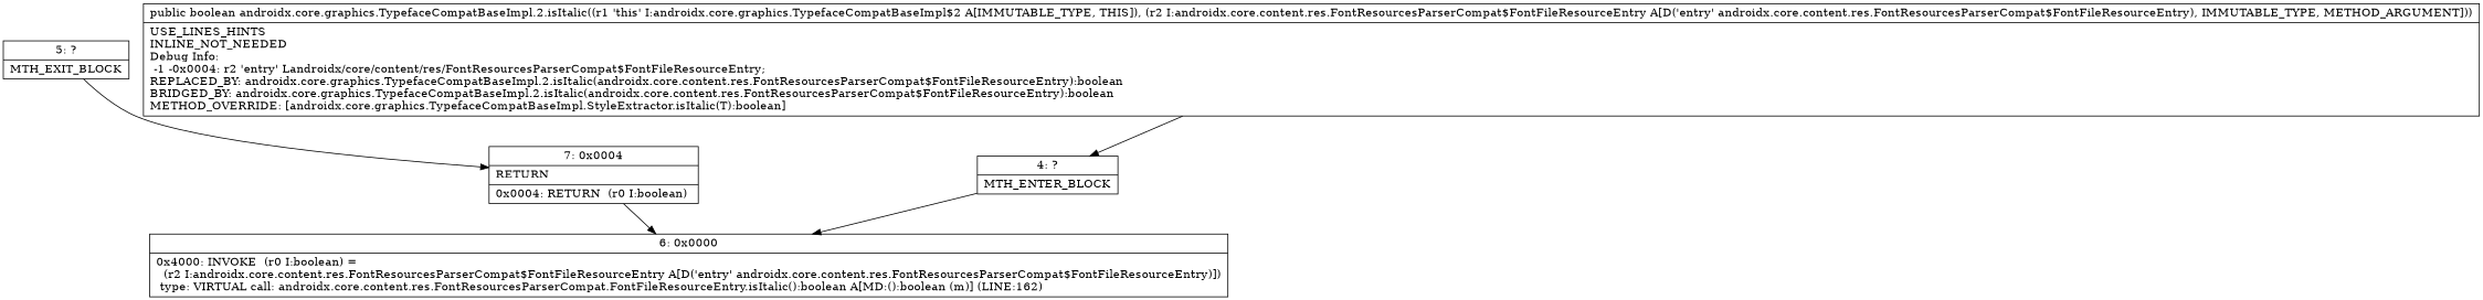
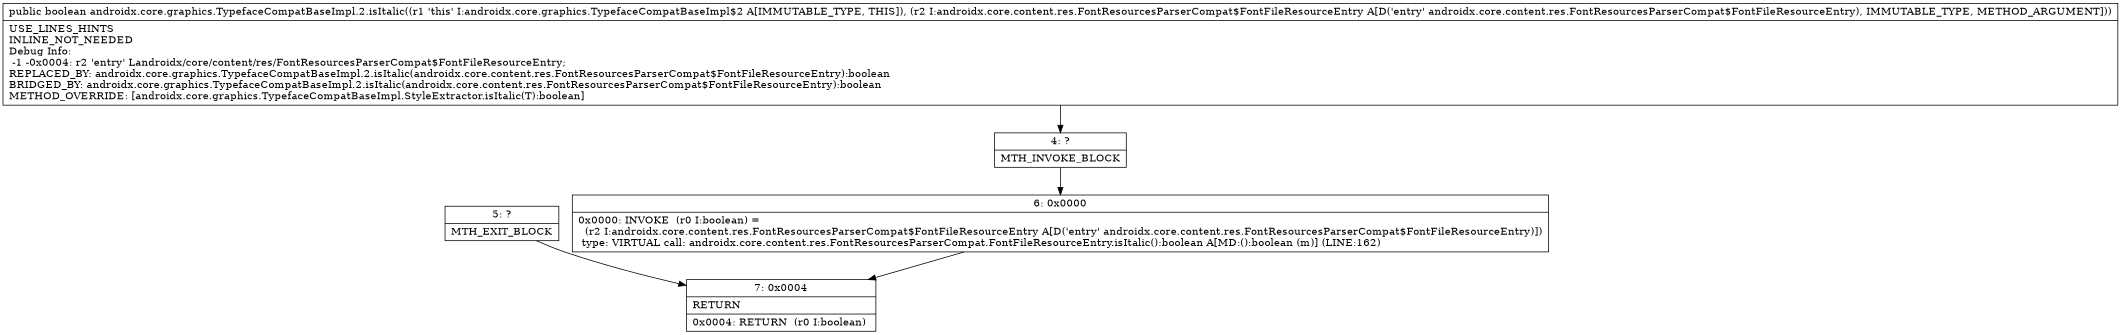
  digraph {
    node [shape=record]
-   n1 [label="{4\:\ ?|MTH_ENTER_BLOCK\l}"]
-   n2 [label="{6\:\ 0x0000|0x4000: INVOKE  (r0 I:boolean) = \l  (r2 I:androidx.core.content.res.FontResourcesParserCompat$FontFileResourceEntry A[D('entry' androidx.core.content.res.FontResourcesParserCompat$FontFileResourceEntry)])\l type: VIRTUAL call: androidx.core.content.res.FontResourcesParserCompat.FontFileResourceEntry.isItalic():boolean A[MD:():boolean (m)] (LINE:162)\l}"]
+   n1 [label="{4\:\ ?|MTH_INVOKE_BLOCK\l}"]
+   n2 [label="{6\:\ 0x0000|0x0000: INVOKE  (r0 I:boolean) = \l  (r2 I:androidx.core.content.res.FontResourcesParserCompat$FontFileResourceEntry A[D('entry' androidx.core.content.res.FontResourcesParserCompat$FontFileResourceEntry)])\l type: VIRTUAL call: androidx.core.content.res.FontResourcesParserCompat.FontFileResourceEntry.isItalic():boolean A[MD:():boolean (m)] (LINE:162)\l}"]
    n3 [label="{7\:\ 0x0004|RETURN\l|0x0004: RETURN  (r0 I:boolean) \l}"]
    n4 [label="{5\:\ ?|MTH_EXIT_BLOCK\l}"]
    n5 [label="{public boolean androidx.core.graphics.TypefaceCompatBaseImpl.2.isItalic((r1 'this' I:androidx.core.graphics.TypefaceCompatBaseImpl$2 A[IMMUTABLE_TYPE, THIS]), (r2 I:androidx.core.content.res.FontResourcesParserCompat$FontFileResourceEntry A[D('entry' androidx.core.content.res.FontResourcesParserCompat$FontFileResourceEntry), IMMUTABLE_TYPE, METHOD_ARGUMENT]))  | USE_LINES_HINTS\lINLINE_NOT_NEEDED\lDebug Info:\l  \-1 \-0x0004: r2 'entry' Landroidx\/core\/content\/res\/FontResourcesParserCompat$FontFileResourceEntry;\lREPLACED_BY: androidx.core.graphics.TypefaceCompatBaseImpl.2.isItalic(androidx.core.content.res.FontResourcesParserCompat$FontFileResourceEntry):boolean\lBRIDGED_BY: androidx.core.graphics.TypefaceCompatBaseImpl.2.isItalic(androidx.core.content.res.FontResourcesParserCompat$FontFileResourceEntry):boolean\lMETHOD_OVERRIDE: [androidx.core.graphics.TypefaceCompatBaseImpl.StyleExtractor.isItalic(T):boolean]\l}"]
    n1 -> n2
-   n3 -> n2
+   n2 -> n3
    n4 -> n3
    n5 -> n1
  }
